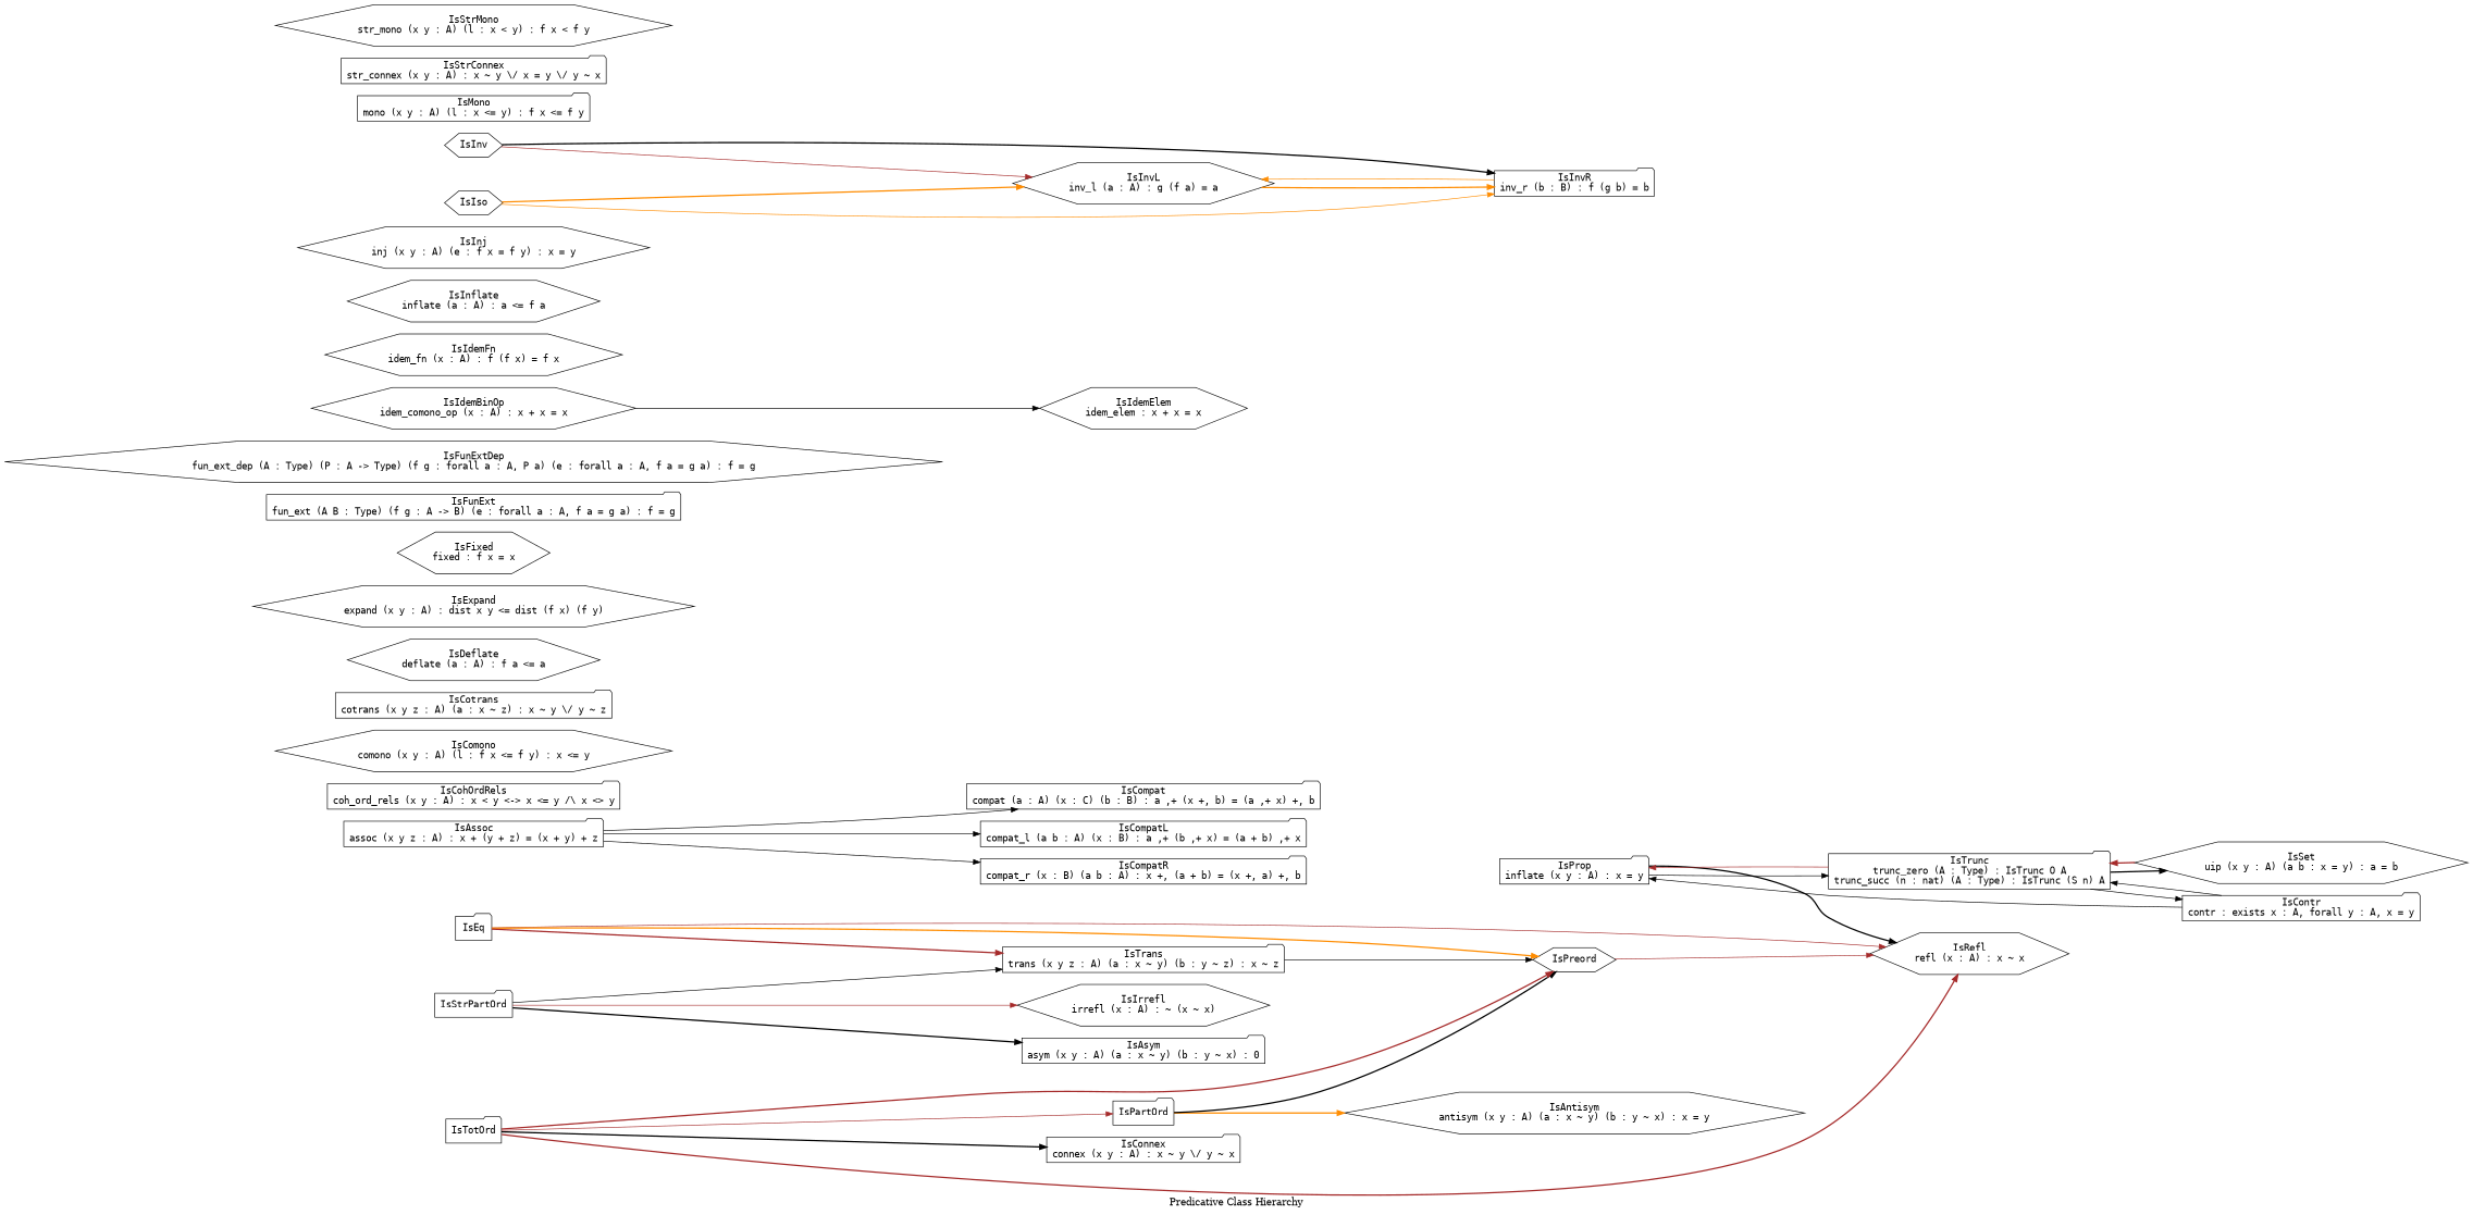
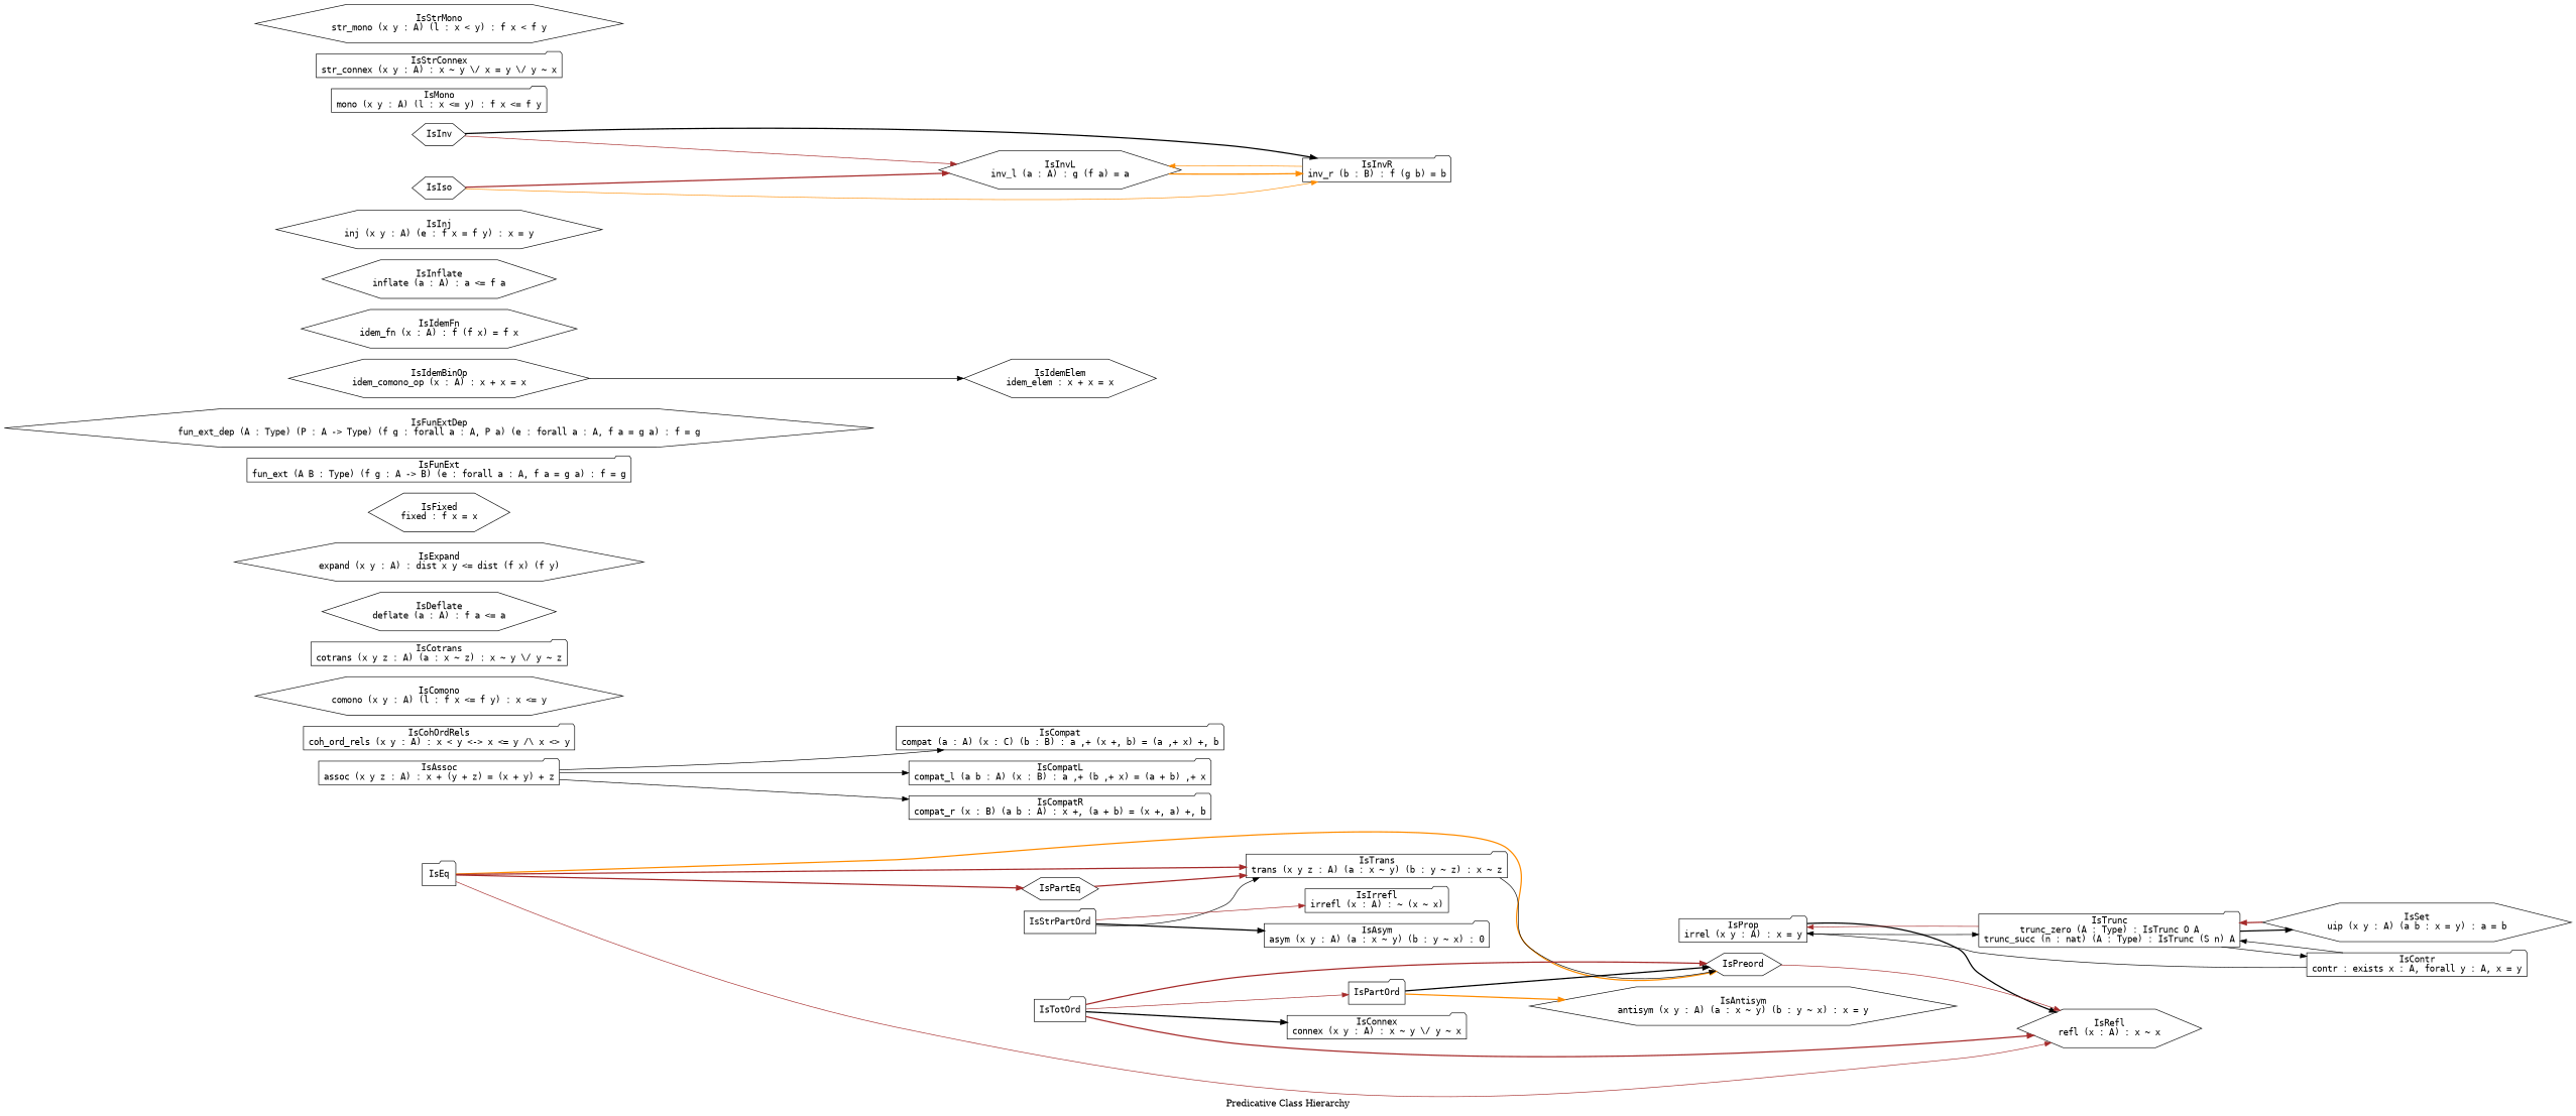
  digraph {
    label="Predicative Class Hierarchy"
    rankdir=LR
    node [fontname=monospace shape=hexagon]
    edge [color=black style=solid]
    IsAntisym [label="\N\nantisym (x y : A) (a : x ~ y) (b : y ~ x) : x = y"]
    IsAssoc [label="\N\nassoc (x y z : A) : x + (y + z) = (x + y) + z" shape=folder]
    IsCompat [label="\N\ncompat (a : A) (x : C) (b : B) : a ,+ (x +, b) = (a ,+ x) +, b" shape=folder]
    IsCompatL [label="\N\ncompat_l (a b : A) (x : B) : a ,+ (b ,+ x) = (a + b) ,+ x" shape=folder]
    IsCompatR [label="\N\ncompat_r (x : B) (a b : A) : x +, (a + b) = (x +, a) +, b" shape=folder]
    IsAsym [label="\N\nasym (x y : A) (a : x ~ y) (b : y ~ x) : 0" shape=folder]
    IsCohOrdRels [label="\N\ncoh_ord_rels (x y : A) : x < y <-> x <= y /\\ x <> y" shape=folder]
    IsComono [label="\N\ncomono (x y : A) (l : f x <= f y) : x <= y"]
    IsConnex [label="\N\nconnex (x y : A) : x ~ y \\/ y ~ x" shape=folder]
    IsContr [label="\N\ncontr : exists x : A, forall y : A, x = y" shape=folder]
-   IsProp [label="\N\ninflate (x y : A) : x = y" shape=folder]
+   IsProp [label="\N\nirrel (x y : A) : x = y" shape=folder]
    IsTrunc [label="\N\ntrunc_zero (A : Type) : IsTrunc O A\ntrunc_succ (n : nat) (A : Type) : IsTrunc (S n) A" shape=folder]
    IsRefl [label="\N\nrefl (x : A) : x ~ x"]
    IsSet [label="\N\nuip (x y : A) (a b : x = y) : a = b"]
    IsCotrans [label="\N\ncotrans (x y z : A) (a : x ~ z) : x ~ y \\/ y ~ z" shape=folder]
    IsDeflate [label="\N\ndeflate (a : A) : f a <= a"]
    IsEq [shape=folder]
+   IsPartEq
    IsPreord
    IsTrans [label="\N\ntrans (x y z : A) (a : x ~ y) (b : y ~ z) : x ~ z" shape=folder]
    IsExpand [label="\N\nexpand (x y : A) : dist x y <= dist (f x) (f y)"]
    IsFixed [label="\N\nfixed : f x = x"]
    IsFunExt [label="\N\nfun_ext (A B : Type) (f g : A -> B) (e : forall a : A, f a = g a) : f = g" shape=folder]
    IsFunExtDep [label="\N\nfun_ext_dep (A : Type) (P : A -> Type) (f g : forall a : A, P a) (e : forall a : A, f a = g a) : f = g"]
    IsIdemBinOp [label="\N\nidem_comono_op (x : A) : x + x = x"]
    IsIdemElem [label="\N\nidem_elem : x + x = x"]
    IsIdemFn [label="\N\nidem_fn (x : A) : f (f x) = f x"]
    IsInflate [label="\N\ninflate (a : A) : a <= f a"]
    IsInj [label="\N\ninj (x y : A) (e : f x = f y) : x = y"]
    IsInvL [label="\N\ninv_l (a : A) : g (f a) = a"]
    IsInv
    IsInvR [label="\N\ninv_r (b : B) : f (g b) = b" shape=folder]
-   IsIrrefl [label="\N\nirrefl (x : A) : ~ (x ~ x)"]
+   IsIrrefl [label="\N\nirrefl (x : A) : ~ (x ~ x)" shape=folder]
    IsIso
    IsMono [label="\N\nmono (x y : A) (l : x <= y) : f x <= f y" shape=folder]
    IsPartOrd [shape=folder]
    IsStrConnex [label="\N\nstr_connex (x y : A) : x ~ y \\/ x = y \\/ y ~ x" shape=folder]
    IsStrMono [label="\N\nstr_mono (x y : A) (l : x < y) : f x < f y"]
    IsTotOrd [shape=folder]
    IsStrPartOrd [shape=folder]
    IsAssoc -> IsCompat
    IsAssoc -> IsCompatL
    IsAssoc -> IsCompatR
    IsContr -> IsProp
    IsContr -> IsTrunc
    IsProp -> IsTrunc
    IsProp -> IsRefl [style=bold]
    IsTrunc -> IsContr
    IsTrunc -> IsProp [color=brown]
    IsTrunc -> IsSet [style=bold]
    IsSet -> IsTrunc [color=brown style=bold]
    IsEq -> IsRefl [color=brown]
+   IsEq -> IsPartEq [color=brown style=bold]
    IsEq -> IsPreord [color=darkorange style=bold]
    IsEq -> IsTrans [color=brown style=bold]
+   IsPartEq -> IsTrans [color=brown style=bold]
    IsPreord -> IsRefl [color=brown]
    IsTrans -> IsPreord
    IsIdemBinOp -> IsIdemElem
    IsInvL -> IsInvR [color=darkorange style=bold]
    IsInv -> IsInvL [color=brown]
    IsInv -> IsInvR [style=bold]
    IsInvR -> IsInvL [color=darkorange]
-   IsIso -> IsInvL [color=darkorange style=bold]
+   IsIso -> IsInvL [color=brown style=bold]
    IsIso -> IsInvR [color=darkorange]
    IsPartOrd -> IsAntisym [color=darkorange style=bold]
    IsPartOrd -> IsPreord [style=bold]
    IsTotOrd -> IsConnex [style=bold]
    IsTotOrd -> IsRefl [color=brown style=bold]
    IsTotOrd -> IsPreord [color=brown style=bold]
    IsTotOrd -> IsPartOrd [color=brown]
    IsStrPartOrd -> IsAsym [style=bold]
    IsStrPartOrd -> IsTrans
    IsStrPartOrd -> IsIrrefl [color=brown]
  }
